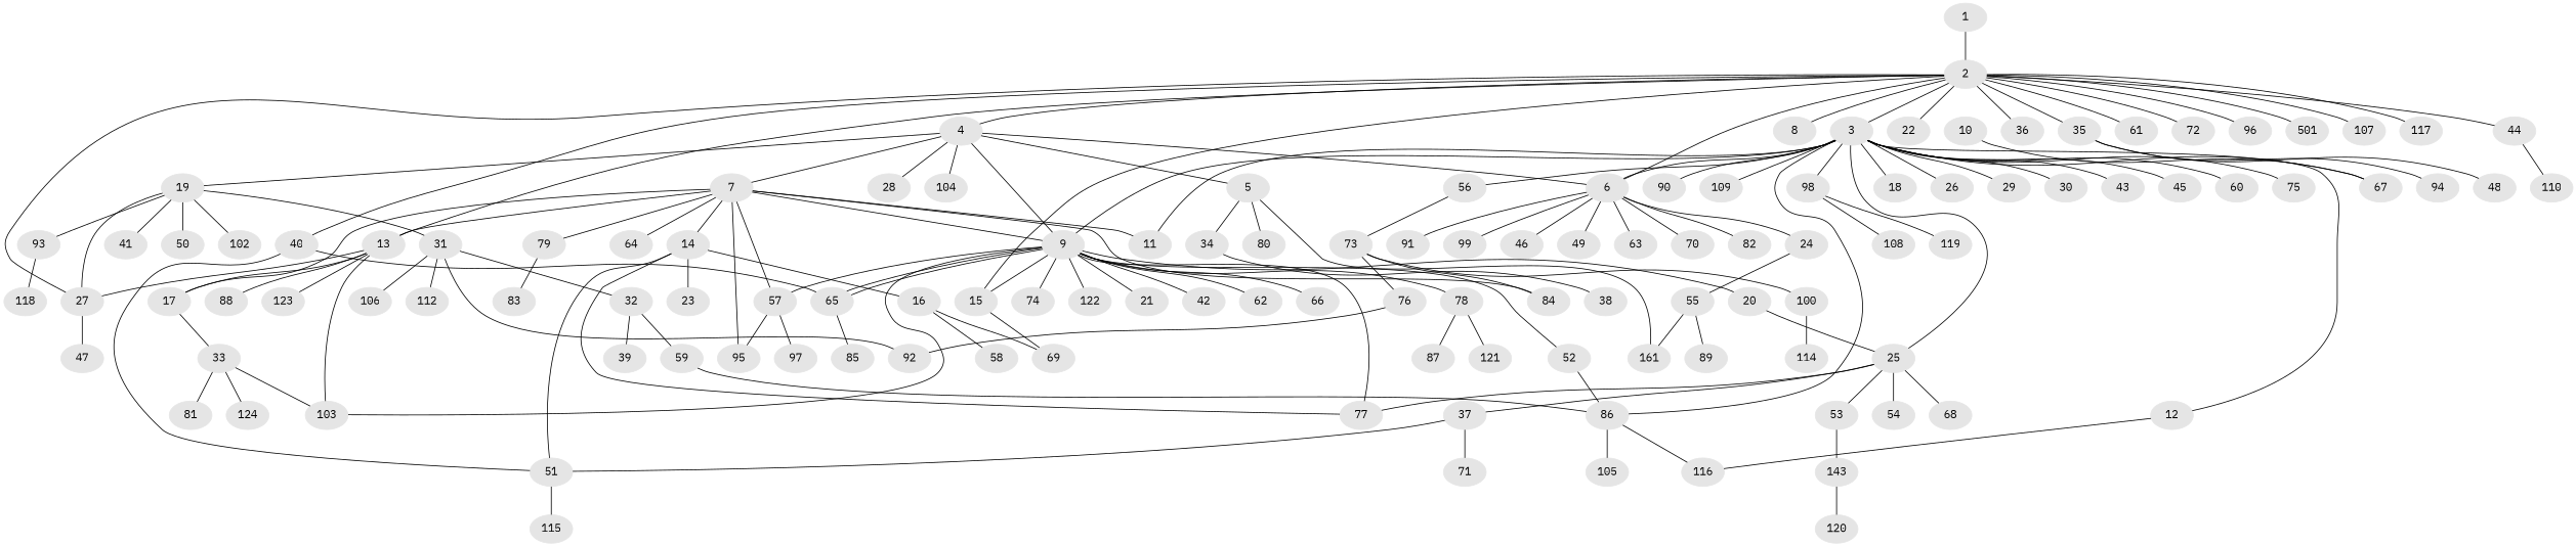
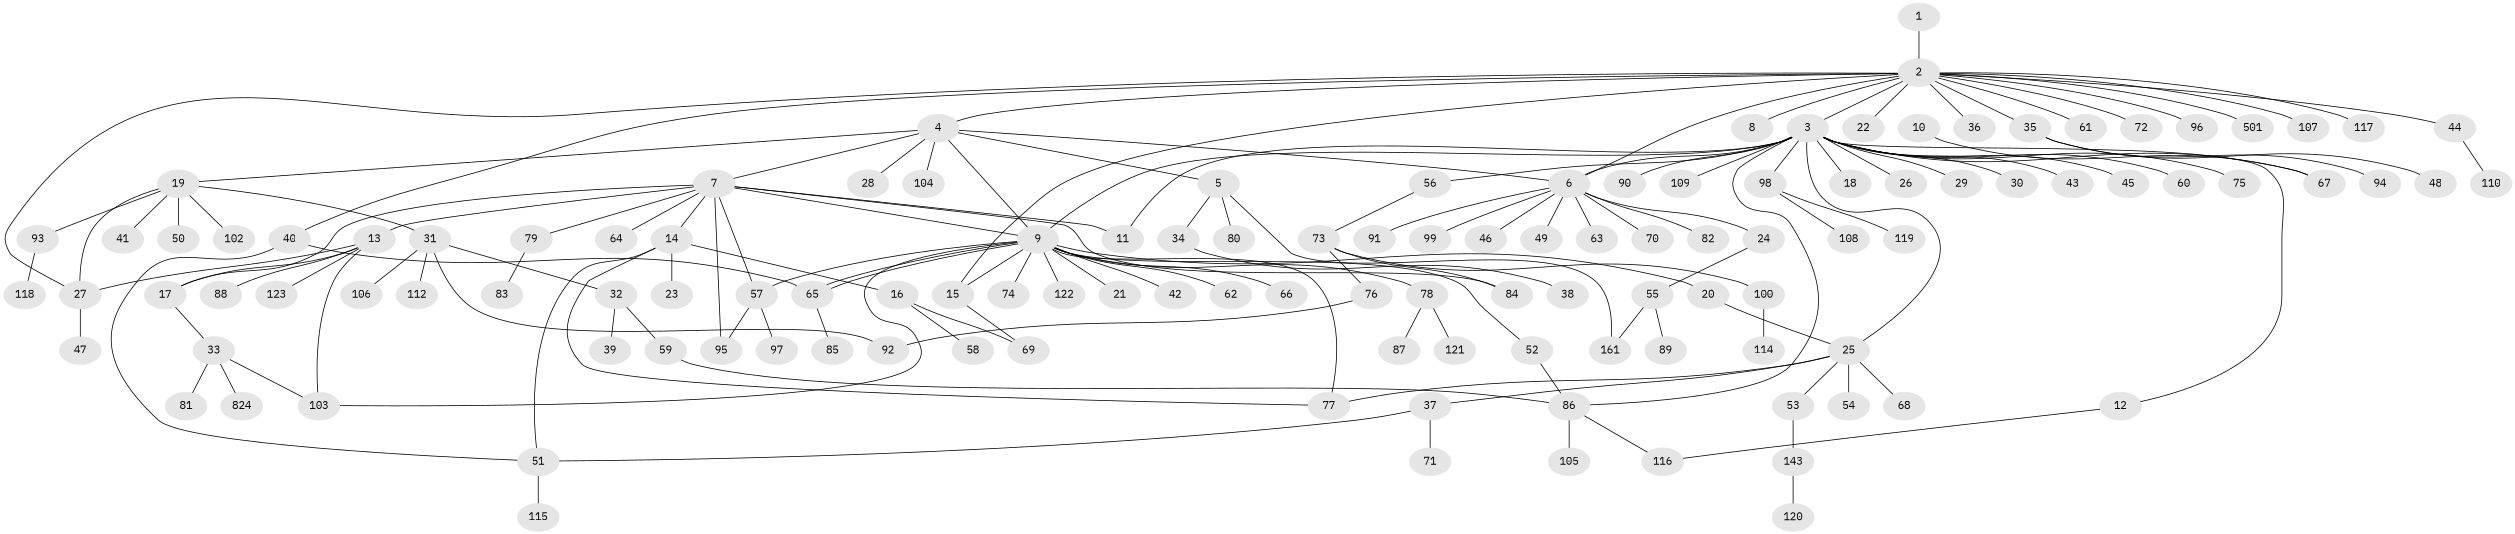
  graph {
    fontname="IBM Plex Mono"
    node [color=gray90 fontname="IBM Plex Mono" style=filled]
    edge [fontname="IBM Plex Mono"]
    1
    2
    3
    4
    6
    8
    13
    15
    22
    27
    35
    36
    40
    44
    61
    72
    96
    n18 [label=501]
    107
    117
    9
    11
    12
    18
    25
    26
    29
    30
    43
    45
    56
    60
    67
    75
    86
    90
    98
    109
    5
    7
    19
    28
    104
    24
    46
    49
    63
    70
    82
    91
    99
    17
    103
    88
    123
    69
    47
    48
    94
    65
    51
    110
    57
    20
    21
    42
    52
    62
    66
    74
    77
    78
    122
    10
    116
    37
    53
    54
    68
    73
    105
    108
    119
    34
    80
    n86 [label=161]
    14
    64
    79
    84
    95
    31
    41
    50
    93
    102
    38
    55
    16
    23
    33
    97
    83
    85
    87
    121
    58
    115
    81
-   124
+   124 [label=824]
    32
    92
    106
    112
    118
    89
    71
    n118 [label=143]
    39
    59
    120
    76
    100
    114
    1 -- 2
    2 -- 3
    2 -- 4
    2 -- 6
    2 -- 8
-   2 -- 13
    2 -- 15
    2 -- 22
    2 -- 27
    2 -- 35
    2 -- 36
    2 -- 40
    2 -- 44
    2 -- 61
    2 -- 72
    2 -- 96
    2 -- n18
    2 -- 107
    2 -- 117
    3 -- 6
    3 -- 9
    3 -- 11
    3 -- 12
    3 -- 18
    3 -- 25
    3 -- 26
    3 -- 29
    3 -- 30
    3 -- 43
    3 -- 45
    3 -- 56
    3 -- 60
    3 -- 67
    3 -- 75
    3 -- 86
    3 -- 90
    3 -- 98
    3 -- 109
    4 -- 6
    4 -- 9
    4 -- 5
    4 -- 7
    4 -- 19
    4 -- 28
    4 -- 104
    6 -- 24
    6 -- 46
    6 -- 49
    6 -- 63
    6 -- 70
    6 -- 82
    6 -- 91
    6 -- 99
    13 -- 27
    13 -- 17
    13 -- 103
    13 -- 88
    13 -- 123
    15 -- 69
    27 -- 47
    35 -- 48
    35 -- 94
    40 -- 65
    40 -- 51
    44 -- 110
    9 -- 15
    9 -- 103
    9 -- 65
    9 -- 65
    9 -- 57
    9 -- 20
    9 -- 21
    9 -- 42
    9 -- 52
    9 -- 62
    9 -- 66
    9 -- 74
    9 -- 77
    9 -- 78
    9 -- 122
    12 -- 116
    25 -- 77
    25 -- 37
    25 -- 53
    25 -- 54
    25 -- 68
    56 -- 73
    86 -- 116
    86 -- 105
    98 -- 108
    98 -- 119
    5 -- 34
    5 -- 80
    5 -- n86
    7 -- 13
    7 -- 9
    7 -- 11
    7 -- 17
    7 -- 57
    7 -- 14
    7 -- 64
    7 -- 79
    7 -- 84
    7 -- 95
    19 -- 27
    19 -- 31
    19 -- 41
    19 -- 50
    19 -- 93
    19 -- 102
    24 -- 55
    17 -- 33
    65 -- 85
    51 -- 115
    57 -- 95
    57 -- 97
    20 -- 25
    52 -- 86
    78 -- 87
    78 -- 121
    10 -- 67
    37 -- 51
    37 -- 71
    53 -- n118
    73 -- 84
    73 -- 76
    73 -- 100
    34 -- 38
    14 -- 51
    14 -- 77
    14 -- 16
    14 -- 23
    79 -- 83
    31 -- 32
    31 -- 92
    31 -- 106
    31 -- 112
    93 -- 118
    55 -- n86
    55 -- 89
    16 -- 69
    16 -- 58
    33 -- 103
    33 -- 81
    33 -- 124
    32 -- 39
    32 -- 59
    n118 -- 120
    59 -- 86
    76 -- 92
    100 -- 114
  }
